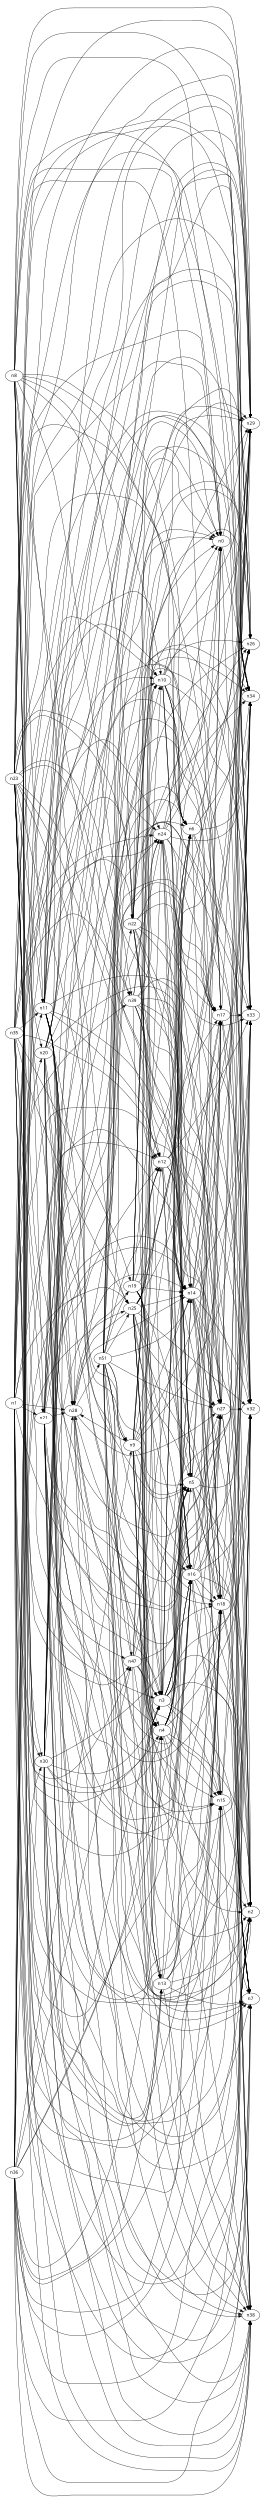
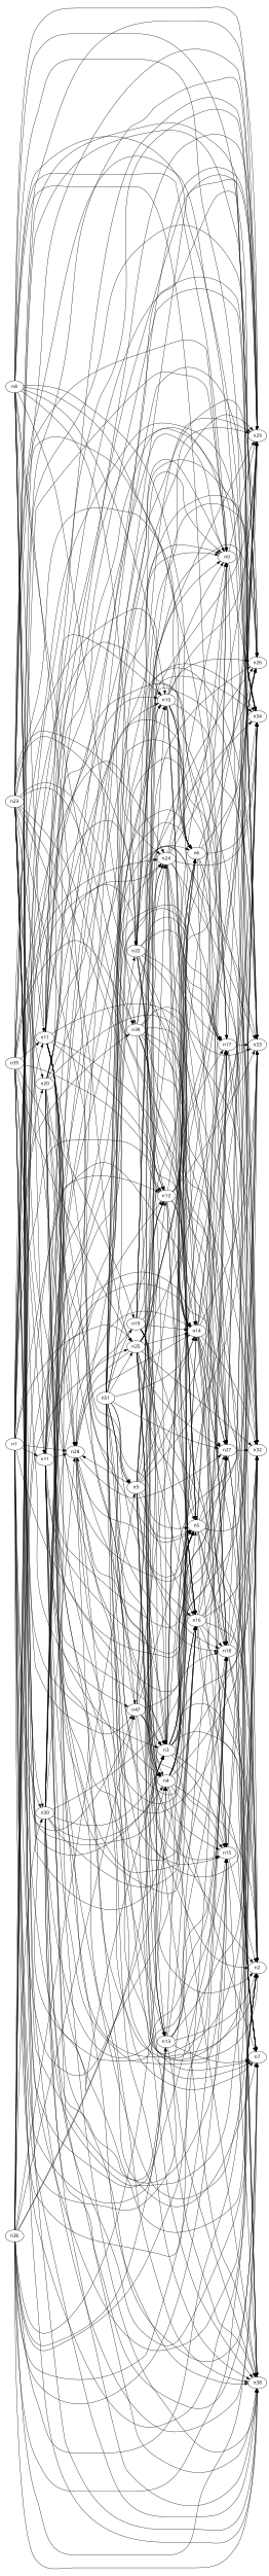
  digraph {
    fontname="Noto Sans"
    rankdir=LR
    node [fontname="Noto Sans"]
    edge [fontname="Noto Sans"]
    n0
    n29
    n32
    n34
    n1
    n2
    n3
    n5
    n10
    n11
    n12
    n13
    n14
    n16
    n17
    n18
    n20
    n21
    n24
    n25
    n27
    n28
    n30
    n37 [label=n47]
    n38
    n39
    n6
    n7
    n15
    n26
    n33
    n4
    n8
    n9
    n22
    n19
    n23
    n31 [label=n51]
    n35
    n36
    n0 -> n29
    n0 -> n32
    n0 -> n34
    n1 -> n29
    n1 -> n34
    n1 -> n2
    n1 -> n3
    n1 -> n5
    n1 -> n10
    n1 -> n11
    n1 -> n12
    n1 -> n13
    n1 -> n14
    n1 -> n16
    n1 -> n17
    n1 -> n18
    n1 -> n20
    n1 -> n21
    n1 -> n24
    n1 -> n25
    n1 -> n27
    n1 -> n28
    n1 -> n30
    n1 -> n37
    n1 -> n38
    n1 -> n39
    n3 -> n29
    n3 -> n32
    n3 -> n34
    n3 -> n2
    n3 -> n5
    n3 -> n17
    n3 -> n18
    n3 -> n27
    n3 -> n38
    n3 -> n6
    n3 -> n7
    n3 -> n15
    n3 -> n26
    n3 -> n33
    n5 -> n0
    n5 -> n34
    n5 -> n2
    n5 -> n17
    n5 -> n18
    n5 -> n27
    n5 -> n38
    n5 -> n15
    n5 -> n33
    n10 -> n0
    n10 -> n29
    n10 -> n32
    n10 -> n5
    n10 -> n14
    n10 -> n16
    n10 -> n17
    n10 -> n6
    n10 -> n7
    n10 -> n26
    n10 -> n33
    n11 -> n0
    n11 -> n29
    n11 -> n32
    n11 -> n34
    n11 -> n2
    n11 -> n3
    n11 -> n10
    n11 -> n12
    n11 -> n13
    n11 -> n16
    n11 -> n18
    n11 -> n24
    n11 -> n27
    n11 -> n28
    n11 -> n38
    n11 -> n6
    n11 -> n7
    n11 -> n15
    n11 -> n26
    n11 -> n33
    n11 -> n4
    n12 -> n0
    n12 -> n29
    n12 -> n14
    n12 -> n16
    n12 -> n18
    n12 -> n27
    n12 -> n6
    n12 -> n15
    n12 -> n33
    n13 -> n32
    n13 -> n2
    n13 -> n14
    n13 -> n16
    n13 -> n18
    n13 -> n38
    n13 -> n7
    n13 -> n15
    n14 -> n32
    n14 -> n34
    n14 -> n2
    n14 -> n17
    n14 -> n18
    n14 -> n27
    n14 -> n38
    n14 -> n7
    n14 -> n15
    n14 -> n26
    n14 -> n33
    n16 -> n0
    n16 -> n32
    n16 -> n34
    n16 -> n2
    n16 -> n17
    n16 -> n18
    n16 -> n27
    n16 -> n38
    n16 -> n7
    n16 -> n15
    n17 -> n29
    n17 -> n32
    n17 -> n7
    n17 -> n33
    n18 -> n29
    n18 -> n32
    n18 -> n34
    n18 -> n2
    n18 -> n7
    n20 -> n0
    n20 -> n29
    n20 -> n32
    n20 -> n34
    n20 -> n2
    n20 -> n3
    n20 -> n5
    n20 -> n10
    n20 -> n16
    n20 -> n17
    n20 -> n18
    n20 -> n28
    n20 -> n38
    n20 -> n6
    n21 -> n0
    n21 -> n32
    n21 -> n34
    n21 -> n2
    n21 -> n3
    n21 -> n5
    n21 -> n10
    n21 -> n14
    n21 -> n16
    n21 -> n17
    n21 -> n27
    n21 -> n28
    n21 -> n38
    n21 -> n6
    n21 -> n7
    n21 -> n15
    n21 -> n26
    n21 -> n4
    n24 -> n0
    n24 -> n29
    n24 -> n34
    n24 -> n5
    n24 -> n14
    n24 -> n16
    n24 -> n17
    n24 -> n27
    n24 -> n7
    n24 -> n26
    n24 -> n33
    n25 -> n29
    n25 -> n32
    n25 -> n34
    n25 -> n2
    n25 -> n5
    n25 -> n12
    n25 -> n14
    n25 -> n16
    n25 -> n17
    n25 -> n18
    n25 -> n27
    n25 -> n28
    n25 -> n38
    n25 -> n6
    n25 -> n15
    n25 -> n26
    n25 -> n4
    n27 -> n29
    n27 -> n32
    n27 -> n2
    n27 -> n7
    n27 -> n26
    n28 -> n29
    n28 -> n32
-   n28 -> n31
+   n28 -> n5
    n28 -> n14
    n28 -> n16
    n28 -> n17
    n28 -> n27
    n28 -> n38
    n28 -> n7
    n28 -> n15
    n30 -> n0
    n30 -> n29
    n30 -> n32
    n30 -> n2
    n30 -> n3
    n30 -> n5
    n30 -> n12
    n30 -> n14
    n30 -> n16
    n30 -> n17
    n30 -> n18
    n30 -> n24
    n30 -> n28
    n30 -> n38
    n30 -> n7
    n30 -> n15
    n30 -> n26
    n30 -> n33
    n30 -> n4
    n37 -> n32
    n37 -> n34
    n37 -> n3
    n37 -> n5
    n37 -> n10
    n37 -> n12
    n37 -> n13
    n37 -> n28
    n37 -> n38
    n37 -> n33
    n37 -> n4
    n39 -> n0
    n39 -> n32
    n39 -> n34
    n39 -> n2
    n39 -> n5
    n39 -> n12
    n39 -> n16
    n39 -> n18
    n39 -> n24
    n39 -> n27
    n39 -> n33
    n39 -> n4
    n6 -> n29
    n6 -> n32
    n6 -> n34
    n6 -> n2
    n6 -> n18
    n6 -> n26
    n15 -> n32
    n15 -> n2
    n15 -> n38
    n15 -> n33
    n4 -> n29
    n4 -> n32
    n4 -> n2
    n4 -> n14
    n4 -> n16
    n4 -> n17
    n4 -> n27
    n4 -> n38
    n4 -> n6
    n4 -> n7
    n4 -> n15
    n4 -> n26
    n4 -> n33
    n8 -> n0
    n8 -> n29
    n8 -> n32
    n8 -> n34
    n8 -> n10
    n8 -> n11
    n8 -> n12
    n8 -> n17
    n8 -> n18
    n8 -> n21
    n8 -> n27
    n8 -> n37
    n8 -> n38
    n8 -> n39
    n8 -> n6
    n8 -> n7
    n8 -> n33
    n8 -> n9
    n8 -> n22
    n9 -> n0
    n9 -> n29
    n9 -> n2
    n9 -> n3
    n9 -> n5
    n9 -> n13
    n9 -> n14
    n9 -> n16
    n9 -> n17
    n9 -> n18
    n9 -> n24
    n9 -> n28
    n9 -> n6
    n9 -> n7
    n9 -> n15
    n9 -> n26
    n9 -> n33
    n22 -> n29
    n22 -> n32
    n22 -> n34
    n22 -> n3
    n22 -> n5
    n22 -> n10
    n22 -> n14
    n22 -> n16
    n22 -> n17
    n22 -> n18
    n22 -> n27
    n22 -> n38
    n22 -> n6
    n22 -> n7
    n22 -> n26
    n22 -> n33
    n19 -> n29
    n19 -> n2
    n19 -> n3
    n19 -> n5
    n19 -> n10
    n19 -> n12
    n19 -> n13
    n19 -> n14
    n19 -> n16
    n19 -> n17
    n19 -> n24
    n19 -> n28
    n19 -> n6
    n19 -> n15
    n19 -> n26
    n19 -> n4
    n23 -> n0
    n23 -> n29
    n23 -> n34
    n23 -> n2
    n23 -> n3
    n23 -> n5
    n23 -> n10
    n23 -> n11
    n23 -> n12
    n23 -> n13
    n23 -> n14
    n23 -> n17
    n23 -> n20
    n23 -> n24
    n23 -> n25
    n23 -> n27
    n23 -> n28
    n23 -> n30
    n23 -> n38
    n23 -> n39
    n23 -> n6
    n23 -> n26
    n23 -> n33
    n23 -> n4
    n23 -> n9
    n23 -> n22
    n31 -> n0
    n31 -> n29
    n31 -> n34
    n31 -> n2
    n31 -> n3
    n31 -> n5
    n31 -> n12
    n31 -> n13
    n31 -> n14
    n31 -> n16
    n31 -> n18
    n31 -> n24
    n31 -> n25
    n31 -> n27
    n31 -> n37
    n31 -> n38
    n31 -> n6
    n31 -> n7
    n31 -> n26
    n31 -> n33
    n31 -> n4
    n31 -> n9
    n31 -> n22
    n31 -> n19
    n35 -> n0
    n35 -> n29
    n35 -> n3
    n35 -> n5
    n35 -> n11
    n35 -> n14
    n35 -> n18
    n35 -> n21
    n35 -> n24
    n35 -> n25
    n35 -> n37
    n35 -> n39
    n35 -> n6
    n35 -> n33
    n35 -> n4
    n35 -> n22
    n35 -> n19
    n36 -> n0
    n36 -> n29
    n36 -> n32
    n36 -> n34
    n36 -> n2
    n36 -> n3
    n36 -> n5
    n36 -> n12
    n36 -> n13
    n36 -> n14
    n36 -> n18
    n36 -> n25
    n36 -> n27
    n36 -> n30
    n36 -> n37
    n36 -> n38
    n36 -> n7
    n36 -> n15
    n36 -> n4
    n36 -> n9
    n36 -> n22
  }
